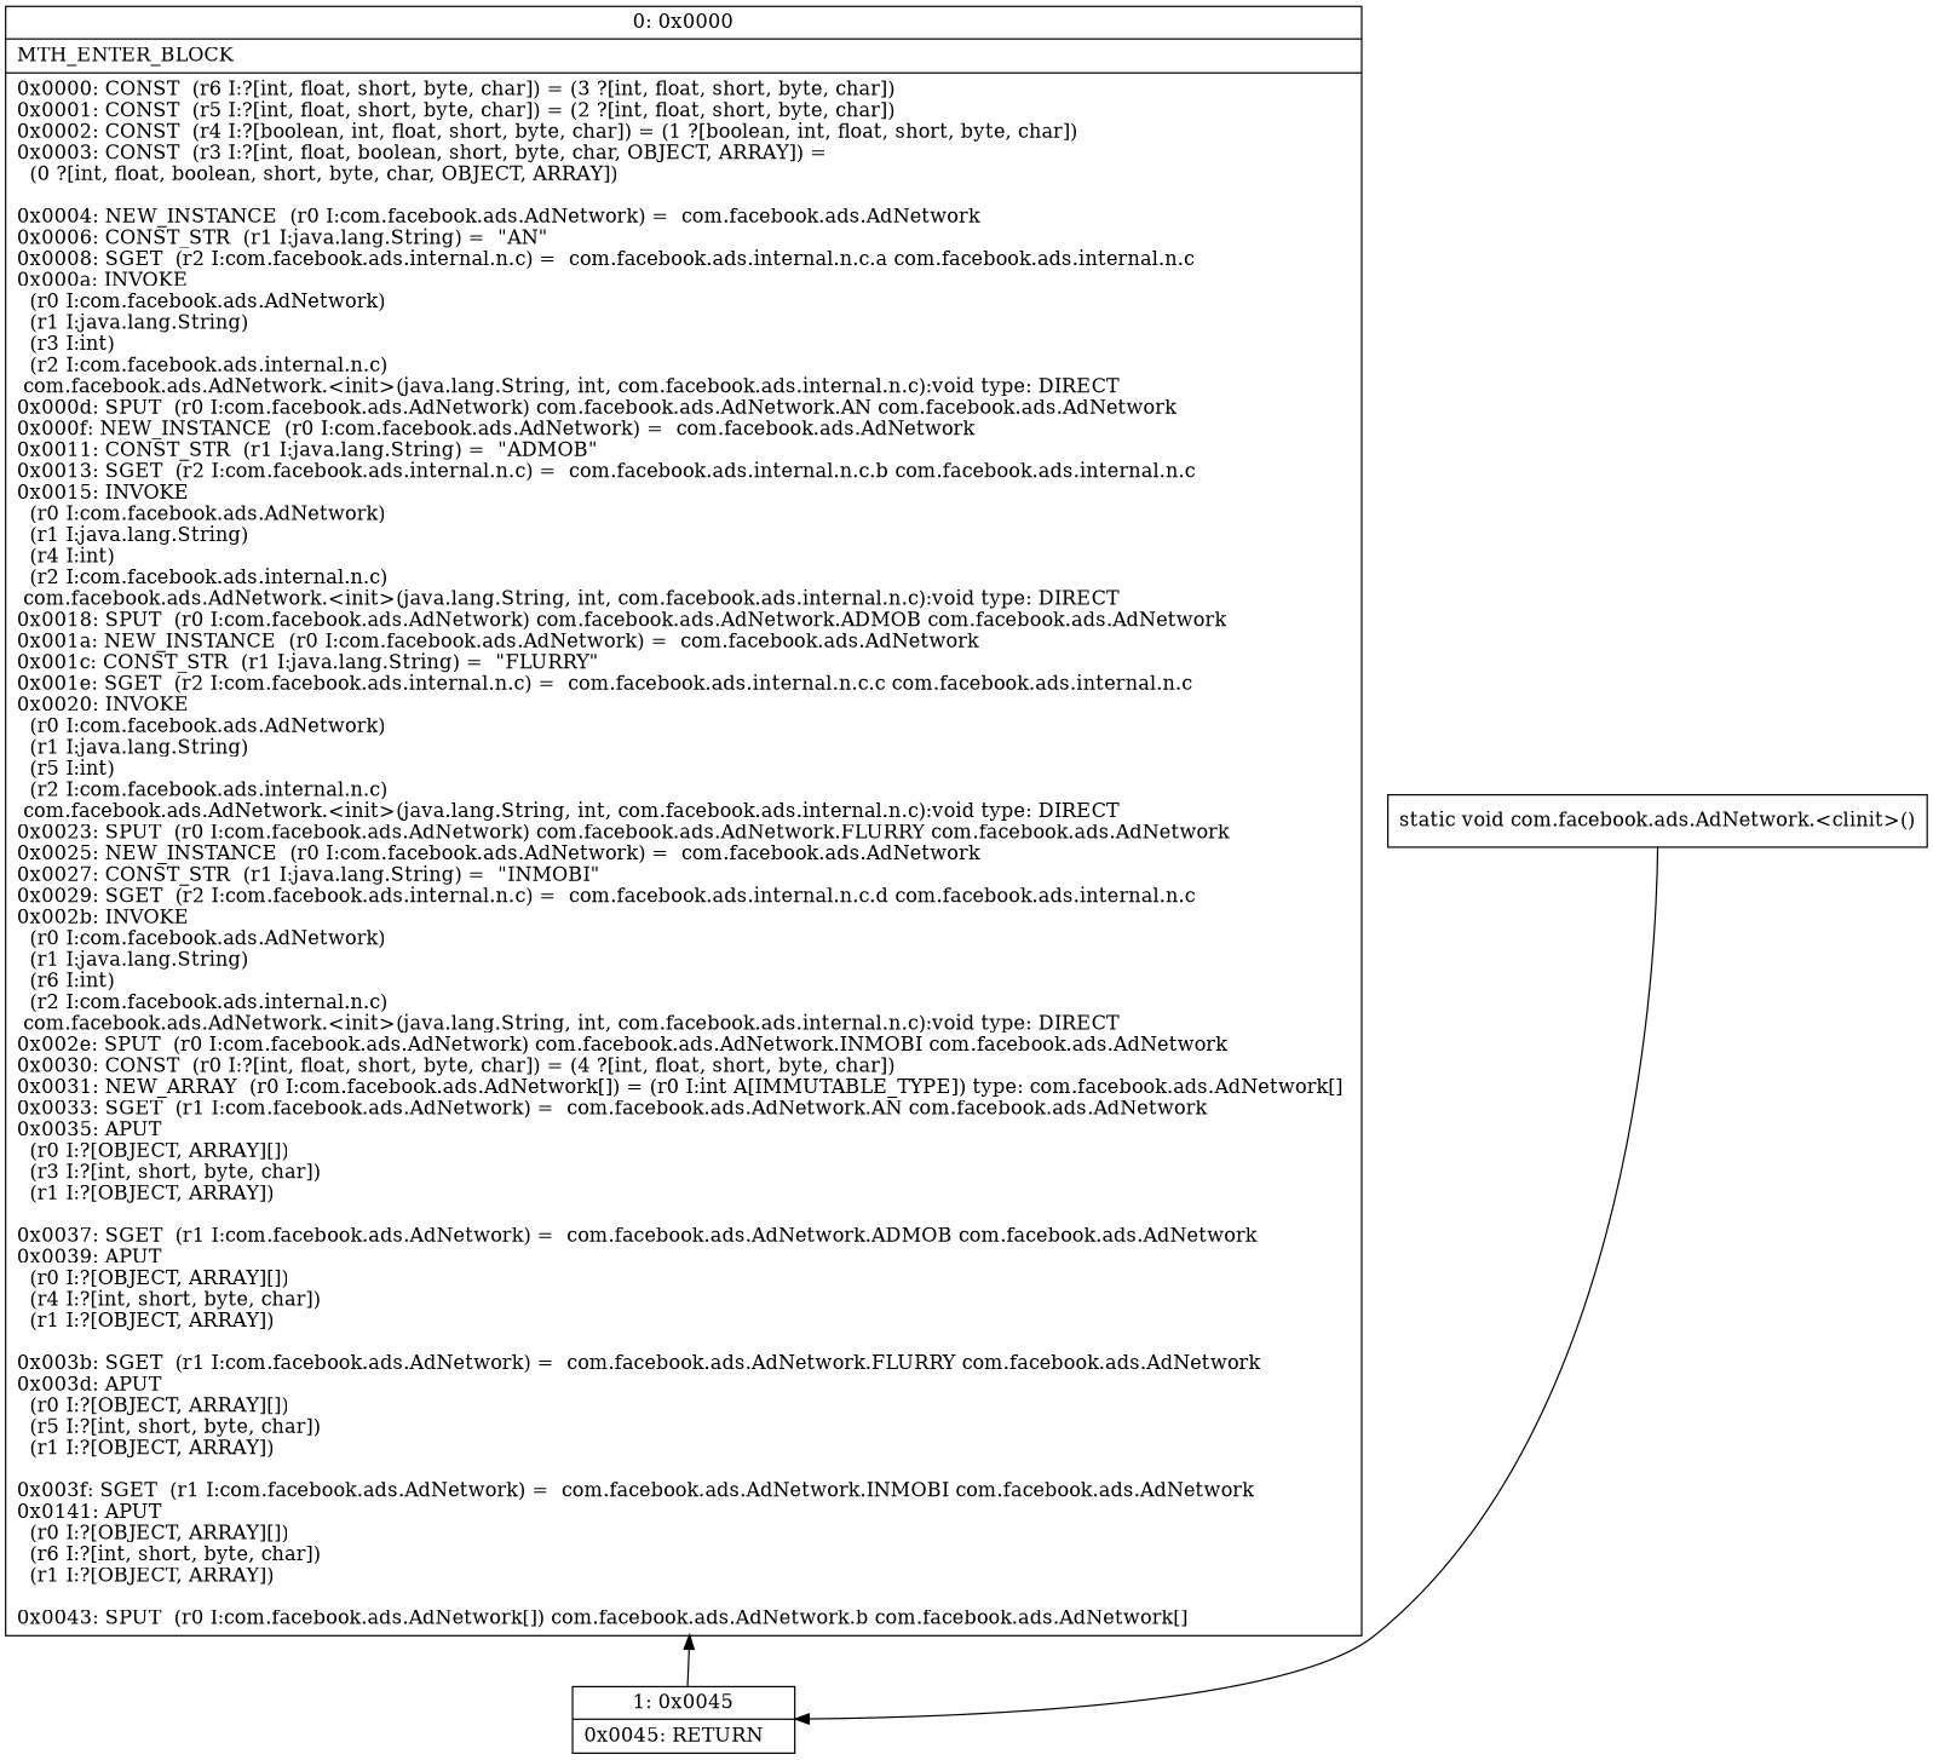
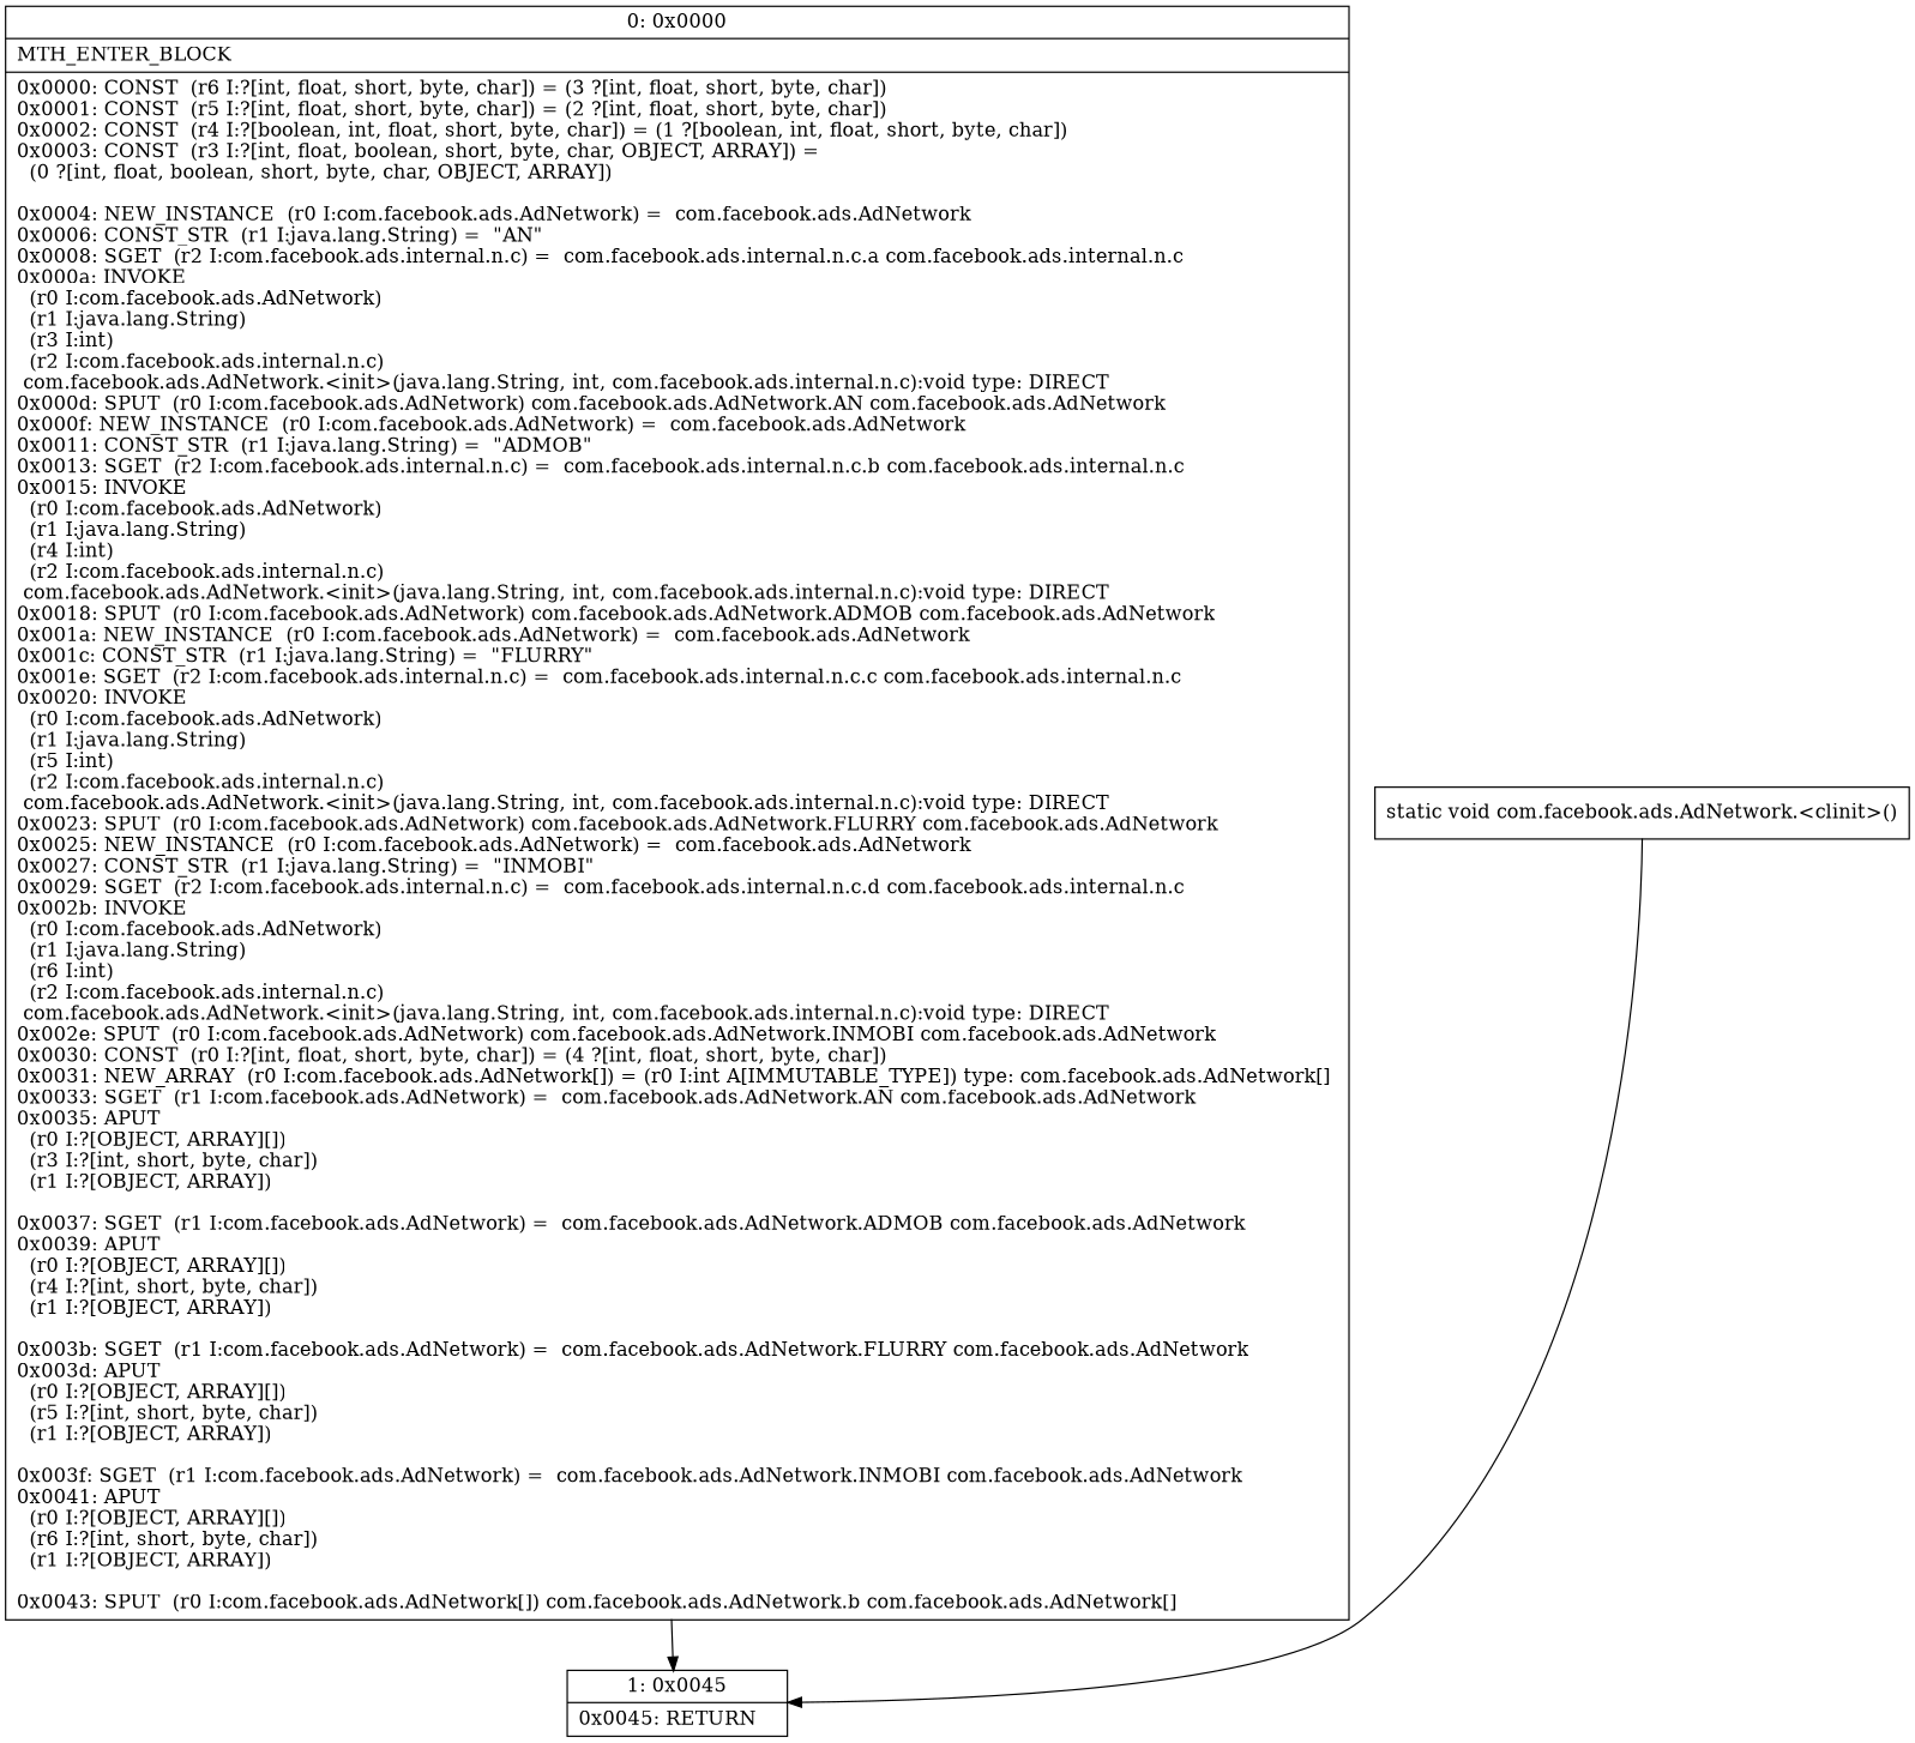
  digraph {
    node [shape=record]
-   n1 [label="{0\:\ 0x0000|MTH_ENTER_BLOCK\l|0x0000: CONST  (r6 I:?[int, float, short, byte, char]) = (3 ?[int, float, short, byte, char]) \l0x0001: CONST  (r5 I:?[int, float, short, byte, char]) = (2 ?[int, float, short, byte, char]) \l0x0002: CONST  (r4 I:?[boolean, int, float, short, byte, char]) = (1 ?[boolean, int, float, short, byte, char]) \l0x0003: CONST  (r3 I:?[int, float, boolean, short, byte, char, OBJECT, ARRAY]) = \l  (0 ?[int, float, boolean, short, byte, char, OBJECT, ARRAY])\l \l0x0004: NEW_INSTANCE  (r0 I:com.facebook.ads.AdNetwork) =  com.facebook.ads.AdNetwork \l0x0006: CONST_STR  (r1 I:java.lang.String) =  \"AN\" \l0x0008: SGET  (r2 I:com.facebook.ads.internal.n.c) =  com.facebook.ads.internal.n.c.a com.facebook.ads.internal.n.c \l0x000a: INVOKE  \l  (r0 I:com.facebook.ads.AdNetwork)\l  (r1 I:java.lang.String)\l  (r3 I:int)\l  (r2 I:com.facebook.ads.internal.n.c)\l com.facebook.ads.AdNetwork.\<init\>(java.lang.String, int, com.facebook.ads.internal.n.c):void type: DIRECT \l0x000d: SPUT  (r0 I:com.facebook.ads.AdNetwork) com.facebook.ads.AdNetwork.AN com.facebook.ads.AdNetwork \l0x000f: NEW_INSTANCE  (r0 I:com.facebook.ads.AdNetwork) =  com.facebook.ads.AdNetwork \l0x0011: CONST_STR  (r1 I:java.lang.String) =  \"ADMOB\" \l0x0013: SGET  (r2 I:com.facebook.ads.internal.n.c) =  com.facebook.ads.internal.n.c.b com.facebook.ads.internal.n.c \l0x0015: INVOKE  \l  (r0 I:com.facebook.ads.AdNetwork)\l  (r1 I:java.lang.String)\l  (r4 I:int)\l  (r2 I:com.facebook.ads.internal.n.c)\l com.facebook.ads.AdNetwork.\<init\>(java.lang.String, int, com.facebook.ads.internal.n.c):void type: DIRECT \l0x0018: SPUT  (r0 I:com.facebook.ads.AdNetwork) com.facebook.ads.AdNetwork.ADMOB com.facebook.ads.AdNetwork \l0x001a: NEW_INSTANCE  (r0 I:com.facebook.ads.AdNetwork) =  com.facebook.ads.AdNetwork \l0x001c: CONST_STR  (r1 I:java.lang.String) =  \"FLURRY\" \l0x001e: SGET  (r2 I:com.facebook.ads.internal.n.c) =  com.facebook.ads.internal.n.c.c com.facebook.ads.internal.n.c \l0x0020: INVOKE  \l  (r0 I:com.facebook.ads.AdNetwork)\l  (r1 I:java.lang.String)\l  (r5 I:int)\l  (r2 I:com.facebook.ads.internal.n.c)\l com.facebook.ads.AdNetwork.\<init\>(java.lang.String, int, com.facebook.ads.internal.n.c):void type: DIRECT \l0x0023: SPUT  (r0 I:com.facebook.ads.AdNetwork) com.facebook.ads.AdNetwork.FLURRY com.facebook.ads.AdNetwork \l0x0025: NEW_INSTANCE  (r0 I:com.facebook.ads.AdNetwork) =  com.facebook.ads.AdNetwork \l0x0027: CONST_STR  (r1 I:java.lang.String) =  \"INMOBI\" \l0x0029: SGET  (r2 I:com.facebook.ads.internal.n.c) =  com.facebook.ads.internal.n.c.d com.facebook.ads.internal.n.c \l0x002b: INVOKE  \l  (r0 I:com.facebook.ads.AdNetwork)\l  (r1 I:java.lang.String)\l  (r6 I:int)\l  (r2 I:com.facebook.ads.internal.n.c)\l com.facebook.ads.AdNetwork.\<init\>(java.lang.String, int, com.facebook.ads.internal.n.c):void type: DIRECT \l0x002e: SPUT  (r0 I:com.facebook.ads.AdNetwork) com.facebook.ads.AdNetwork.INMOBI com.facebook.ads.AdNetwork \l0x0030: CONST  (r0 I:?[int, float, short, byte, char]) = (4 ?[int, float, short, byte, char]) \l0x0031: NEW_ARRAY  (r0 I:com.facebook.ads.AdNetwork[]) = (r0 I:int A[IMMUTABLE_TYPE]) type: com.facebook.ads.AdNetwork[] \l0x0033: SGET  (r1 I:com.facebook.ads.AdNetwork) =  com.facebook.ads.AdNetwork.AN com.facebook.ads.AdNetwork \l0x0035: APUT  \l  (r0 I:?[OBJECT, ARRAY][])\l  (r3 I:?[int, short, byte, char])\l  (r1 I:?[OBJECT, ARRAY])\l \l0x0037: SGET  (r1 I:com.facebook.ads.AdNetwork) =  com.facebook.ads.AdNetwork.ADMOB com.facebook.ads.AdNetwork \l0x0039: APUT  \l  (r0 I:?[OBJECT, ARRAY][])\l  (r4 I:?[int, short, byte, char])\l  (r1 I:?[OBJECT, ARRAY])\l \l0x003b: SGET  (r1 I:com.facebook.ads.AdNetwork) =  com.facebook.ads.AdNetwork.FLURRY com.facebook.ads.AdNetwork \l0x003d: APUT  \l  (r0 I:?[OBJECT, ARRAY][])\l  (r5 I:?[int, short, byte, char])\l  (r1 I:?[OBJECT, ARRAY])\l \l0x003f: SGET  (r1 I:com.facebook.ads.AdNetwork) =  com.facebook.ads.AdNetwork.INMOBI com.facebook.ads.AdNetwork \l0x0141: APUT  \l  (r0 I:?[OBJECT, ARRAY][])\l  (r6 I:?[int, short, byte, char])\l  (r1 I:?[OBJECT, ARRAY])\l \l0x0043: SPUT  (r0 I:com.facebook.ads.AdNetwork[]) com.facebook.ads.AdNetwork.b com.facebook.ads.AdNetwork[] \l}"]
+   n1 [label="{0\:\ 0x0000|MTH_ENTER_BLOCK\l|0x0000: CONST  (r6 I:?[int, float, short, byte, char]) = (3 ?[int, float, short, byte, char]) \l0x0001: CONST  (r5 I:?[int, float, short, byte, char]) = (2 ?[int, float, short, byte, char]) \l0x0002: CONST  (r4 I:?[boolean, int, float, short, byte, char]) = (1 ?[boolean, int, float, short, byte, char]) \l0x0003: CONST  (r3 I:?[int, float, boolean, short, byte, char, OBJECT, ARRAY]) = \l  (0 ?[int, float, boolean, short, byte, char, OBJECT, ARRAY])\l \l0x0004: NEW_INSTANCE  (r0 I:com.facebook.ads.AdNetwork) =  com.facebook.ads.AdNetwork \l0x0006: CONST_STR  (r1 I:java.lang.String) =  \"AN\" \l0x0008: SGET  (r2 I:com.facebook.ads.internal.n.c) =  com.facebook.ads.internal.n.c.a com.facebook.ads.internal.n.c \l0x000a: INVOKE  \l  (r0 I:com.facebook.ads.AdNetwork)\l  (r1 I:java.lang.String)\l  (r3 I:int)\l  (r2 I:com.facebook.ads.internal.n.c)\l com.facebook.ads.AdNetwork.\<init\>(java.lang.String, int, com.facebook.ads.internal.n.c):void type: DIRECT \l0x000d: SPUT  (r0 I:com.facebook.ads.AdNetwork) com.facebook.ads.AdNetwork.AN com.facebook.ads.AdNetwork \l0x000f: NEW_INSTANCE  (r0 I:com.facebook.ads.AdNetwork) =  com.facebook.ads.AdNetwork \l0x0011: CONST_STR  (r1 I:java.lang.String) =  \"ADMOB\" \l0x0013: SGET  (r2 I:com.facebook.ads.internal.n.c) =  com.facebook.ads.internal.n.c.b com.facebook.ads.internal.n.c \l0x0015: INVOKE  \l  (r0 I:com.facebook.ads.AdNetwork)\l  (r1 I:java.lang.String)\l  (r4 I:int)\l  (r2 I:com.facebook.ads.internal.n.c)\l com.facebook.ads.AdNetwork.\<init\>(java.lang.String, int, com.facebook.ads.internal.n.c):void type: DIRECT \l0x0018: SPUT  (r0 I:com.facebook.ads.AdNetwork) com.facebook.ads.AdNetwork.ADMOB com.facebook.ads.AdNetwork \l0x001a: NEW_INSTANCE  (r0 I:com.facebook.ads.AdNetwork) =  com.facebook.ads.AdNetwork \l0x001c: CONST_STR  (r1 I:java.lang.String) =  \"FLURRY\" \l0x001e: SGET  (r2 I:com.facebook.ads.internal.n.c) =  com.facebook.ads.internal.n.c.c com.facebook.ads.internal.n.c \l0x0020: INVOKE  \l  (r0 I:com.facebook.ads.AdNetwork)\l  (r1 I:java.lang.String)\l  (r5 I:int)\l  (r2 I:com.facebook.ads.internal.n.c)\l com.facebook.ads.AdNetwork.\<init\>(java.lang.String, int, com.facebook.ads.internal.n.c):void type: DIRECT \l0x0023: SPUT  (r0 I:com.facebook.ads.AdNetwork) com.facebook.ads.AdNetwork.FLURRY com.facebook.ads.AdNetwork \l0x0025: NEW_INSTANCE  (r0 I:com.facebook.ads.AdNetwork) =  com.facebook.ads.AdNetwork \l0x0027: CONST_STR  (r1 I:java.lang.String) =  \"INMOBI\" \l0x0029: SGET  (r2 I:com.facebook.ads.internal.n.c) =  com.facebook.ads.internal.n.c.d com.facebook.ads.internal.n.c \l0x002b: INVOKE  \l  (r0 I:com.facebook.ads.AdNetwork)\l  (r1 I:java.lang.String)\l  (r6 I:int)\l  (r2 I:com.facebook.ads.internal.n.c)\l com.facebook.ads.AdNetwork.\<init\>(java.lang.String, int, com.facebook.ads.internal.n.c):void type: DIRECT \l0x002e: SPUT  (r0 I:com.facebook.ads.AdNetwork) com.facebook.ads.AdNetwork.INMOBI com.facebook.ads.AdNetwork \l0x0030: CONST  (r0 I:?[int, float, short, byte, char]) = (4 ?[int, float, short, byte, char]) \l0x0031: NEW_ARRAY  (r0 I:com.facebook.ads.AdNetwork[]) = (r0 I:int A[IMMUTABLE_TYPE]) type: com.facebook.ads.AdNetwork[] \l0x0033: SGET  (r1 I:com.facebook.ads.AdNetwork) =  com.facebook.ads.AdNetwork.AN com.facebook.ads.AdNetwork \l0x0035: APUT  \l  (r0 I:?[OBJECT, ARRAY][])\l  (r3 I:?[int, short, byte, char])\l  (r1 I:?[OBJECT, ARRAY])\l \l0x0037: SGET  (r1 I:com.facebook.ads.AdNetwork) =  com.facebook.ads.AdNetwork.ADMOB com.facebook.ads.AdNetwork \l0x0039: APUT  \l  (r0 I:?[OBJECT, ARRAY][])\l  (r4 I:?[int, short, byte, char])\l  (r1 I:?[OBJECT, ARRAY])\l \l0x003b: SGET  (r1 I:com.facebook.ads.AdNetwork) =  com.facebook.ads.AdNetwork.FLURRY com.facebook.ads.AdNetwork \l0x003d: APUT  \l  (r0 I:?[OBJECT, ARRAY][])\l  (r5 I:?[int, short, byte, char])\l  (r1 I:?[OBJECT, ARRAY])\l \l0x003f: SGET  (r1 I:com.facebook.ads.AdNetwork) =  com.facebook.ads.AdNetwork.INMOBI com.facebook.ads.AdNetwork \l0x0041: APUT  \l  (r0 I:?[OBJECT, ARRAY][])\l  (r6 I:?[int, short, byte, char])\l  (r1 I:?[OBJECT, ARRAY])\l \l0x0043: SPUT  (r0 I:com.facebook.ads.AdNetwork[]) com.facebook.ads.AdNetwork.b com.facebook.ads.AdNetwork[] \l}"]
    n2 [label="{1\:\ 0x0045|0x0045: RETURN   \l}"]
    n3 [label="{static void com.facebook.ads.AdNetwork.\<clinit\>() }"]
-   n2 -> n1
+   n1 -> n2
    n3 -> n2
  }
